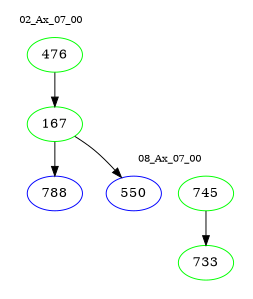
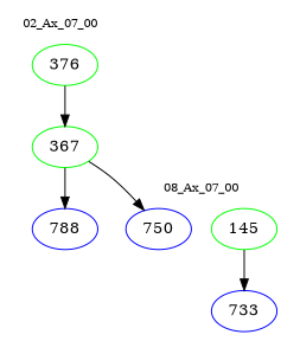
  digraph {
    node [color=green]
    edge [color=black]
-   n1 [label=745]
-   n2 [label=733]
-   n3 [color=blue label=550]
-   n4 [label=476]
-   n5 [label=167]
+   n1 [label=145]
+   n2 [color=blue label=733]
+   n3 [color=blue label=750]
+   n4 [label=376]
+   n5 [label=367]
    n6 [color=blue label=788]
    subgraph cluster_1 {
      color=white
      fontsize=10
      label="08_Ax_07_00"
      n1
      n2
      n3
    }
    subgraph cluster_2 {
      color=white
      fontsize=10
      label="02_Ax_07_00"
      n4
      n5
      n6
    }
    n1 -> n2
    n4 -> n5
    n5 -> n3
    n5 -> n6
  }
